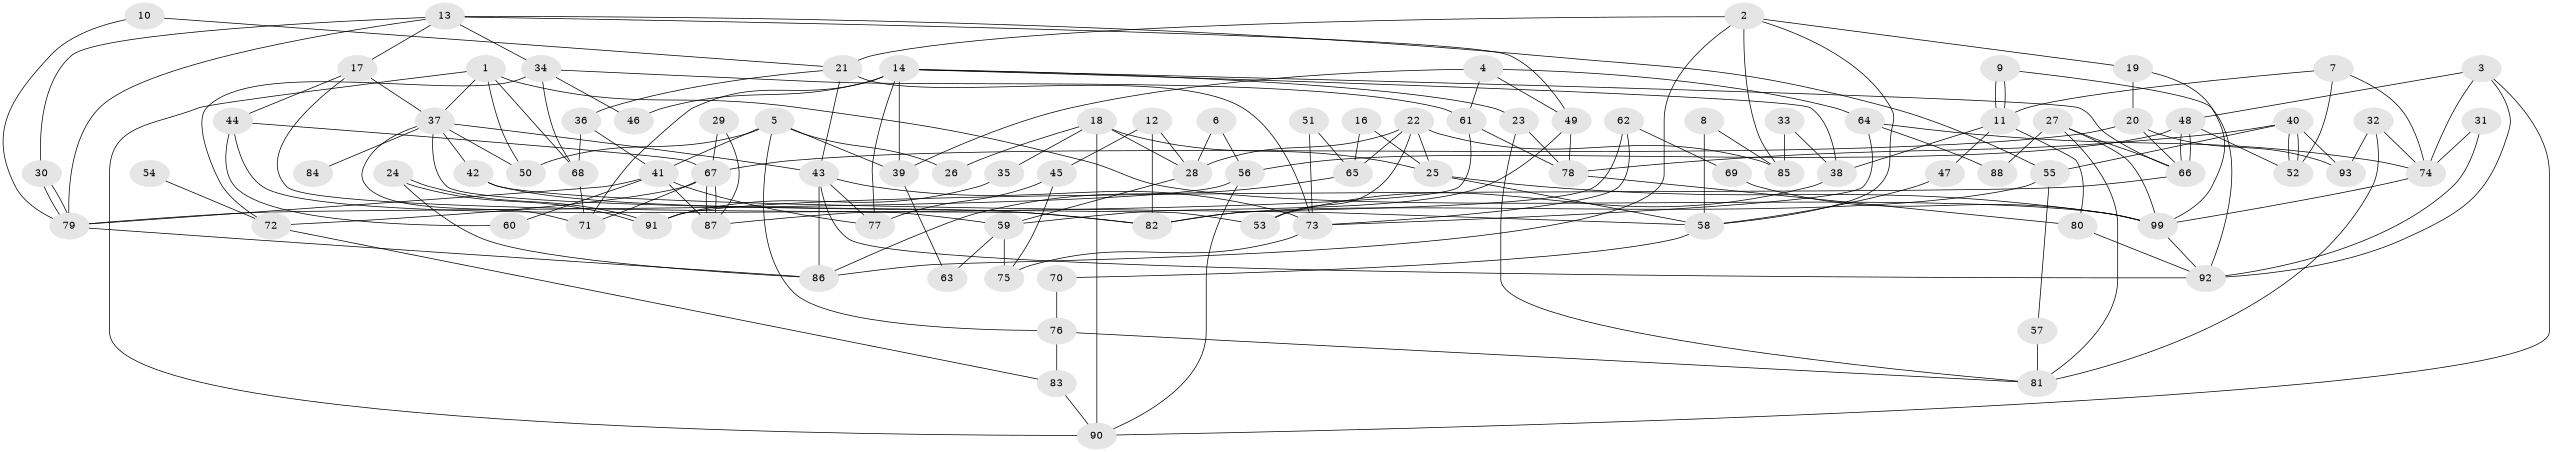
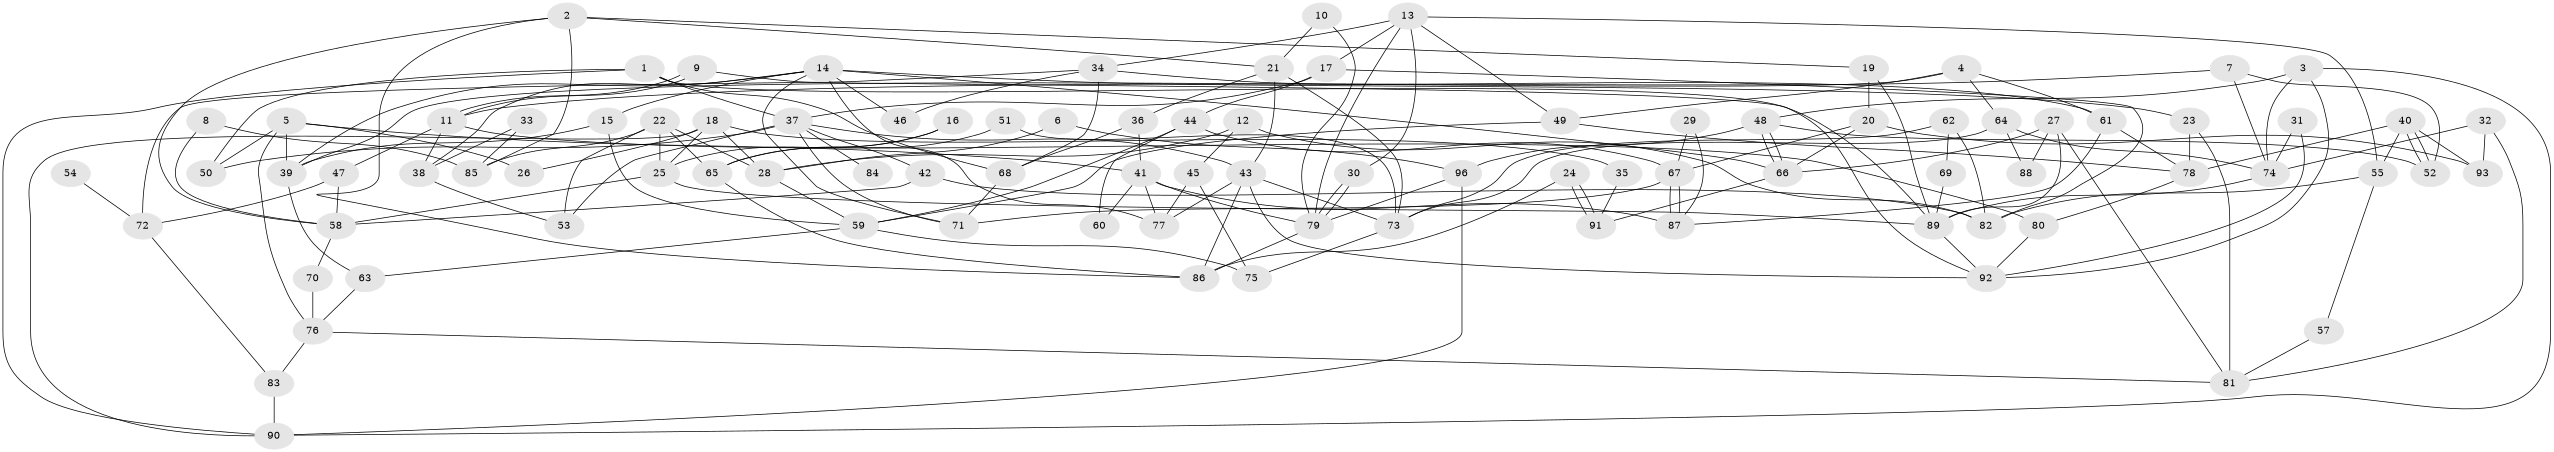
  graph {
    node [color=gray90 style=filled]
    1
    37
    50
    68
-   89 [label=99]
+   89
    90
    84
    71
    43
    53
    42
    92
    2
    19
    21
    58
    85
    86
    20
    36
    73
    70
    3
    48
    74
-   56
+   56 [label=96]
    52
    66
    4
    39
    49
    61
    64
    63
    59
    78
    87
    88
    5
    26
    41
    76
    79
    77
    60
    81
    83
    6
    28
    7
    11
    38
    47
    80
    8
    9
    10
    12
    45
    82
    75
    13
    17
    30
    34
    55
    44
    46
    72
    57
    14
+   15
    23
    91
    16
    25
    65
    67
    18
    35
    93
    22
    24
    27
    29
    31
    32
    33
    40
    54
    51
    62
    69
    1 -- 37
    1 -- 50
    1 -- 68
    1 -- 89
    1 -- 90
    37 -- 50
    37 -- 84
    37 -- 71
    37 -- 43
    37 -- 53
    37 -- 42
    68 -- 71
    89 -- 92
    43 -- 92
    43 -- 86
    43 -- 73
    43 -- 77
    42 -- 58
    42 -- 82
    2 -- 19
    2 -- 21
    2 -- 58
    2 -- 85
    2 -- 86
    19 -- 89
    19 -- 20
    21 -- 43
    21 -- 36
    21 -- 73
    58 -- 70
    20 -- 66
    20 -- 67
    20 -- 93
    36 -- 68
    36 -- 41
    73 -- 75
    70 -- 76
    3 -- 90
    3 -- 92
    3 -- 48
    3 -- 74
    48 -- 56
    48 -- 52
    48 -- 66
    48 -- 66
    74 -- 89
    56 -- 90
    56 -- 79
    66 -- 91
    4 -- 39
    4 -- 49
    4 -- 61
    4 -- 64
    39 -- 63
    49 -- 59
    49 -- 78
    61 -- 78
    61 -- 87
    64 -- 73
    64 -- 74
    64 -- 88
+   63 -- 76
    59 -- 63
    59 -- 75
    78 -- 80
    5 -- 50
    5 -- 39
    5 -- 26
    5 -- 41
    5 -- 76
    41 -- 87
    41 -- 79
    41 -- 77
    41 -- 60
    76 -- 81
    76 -- 83
    79 -- 86
    83 -- 90
    6 -- 56
    6 -- 28
    28 -- 59
    7 -- 74
    7 -- 52
    7 -- 11
    11 -- 38
    11 -- 47
    11 -- 80
    38 -- 53
    47 -- 58
    80 -- 92
    8 -- 58
    8 -- 85
    9 -- 92
    9 -- 11
    9 -- 11
    10 -- 21
    10 -- 79
    12 -- 28
    12 -- 45
    12 -- 82
    45 -- 77
    45 -- 75
    13 -- 49
    13 -- 79
    13 -- 17
    13 -- 30
    13 -- 34
    13 -- 55
    17 -- 37
    17 -- 82
    17 -- 44
    30 -- 79
    30 -- 79
    34 -- 68
    34 -- 61
    34 -- 46
    34 -- 72
    55 -- 82
    55 -- 57
    44 -- 59
    44 -- 60
    44 -- 67
    72 -- 83
    57 -- 81
    14 -- 71
    14 -- 66
    14 -- 39
    14 -- 77
    14 -- 38
    14 -- 46
+   14 -- 15
    14 -- 23
+   15 -- 39
+   15 -- 59
    23 -- 78
    23 -- 81
    16 -- 25
    16 -- 65
    25 -- 89
    25 -- 58
    65 -- 86
    67 -- 71
    67 -- 87
    67 -- 87
-   67 -- 72
+   47 -- 72
    18 -- 90
    18 -- 26
    18 -- 28
    18 -- 25
    18 -- 35
    35 -- 91
    22 -- 53
    22 -- 85
    22 -- 28
    22 -- 25
    22 -- 65
    24 -- 86
    24 -- 91
    24 -- 91
    27 -- 89
    27 -- 66
    27 -- 88
    27 -- 81
    29 -- 87
    29 -- 67
    31 -- 92
    31 -- 74
    32 -- 74
    32 -- 81
    32 -- 93
    33 -- 85
    33 -- 38
    40 -- 52
    40 -- 52
    40 -- 78
    40 -- 55
    40 -- 93
    54 -- 72
    51 -- 73
    51 -- 65
    62 -- 73
    62 -- 82
    62 -- 69
    69 -- 89
  }
